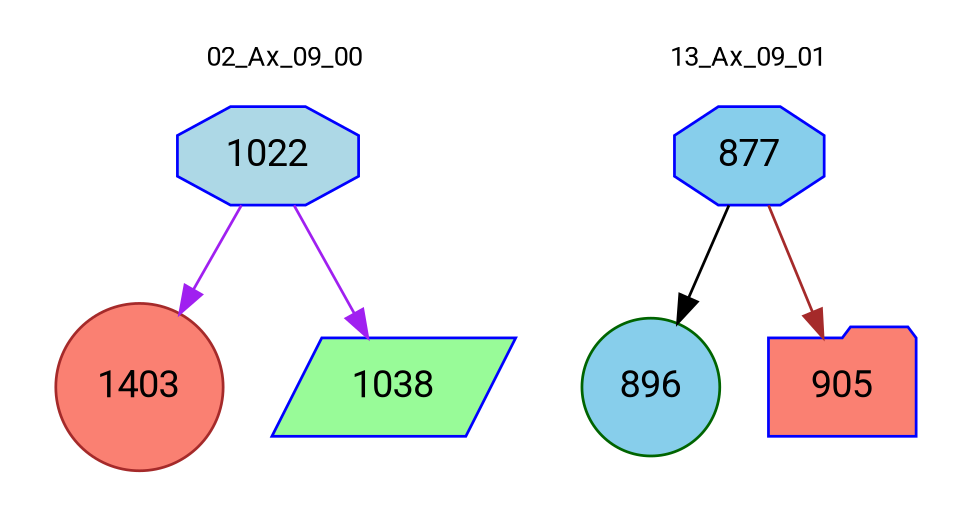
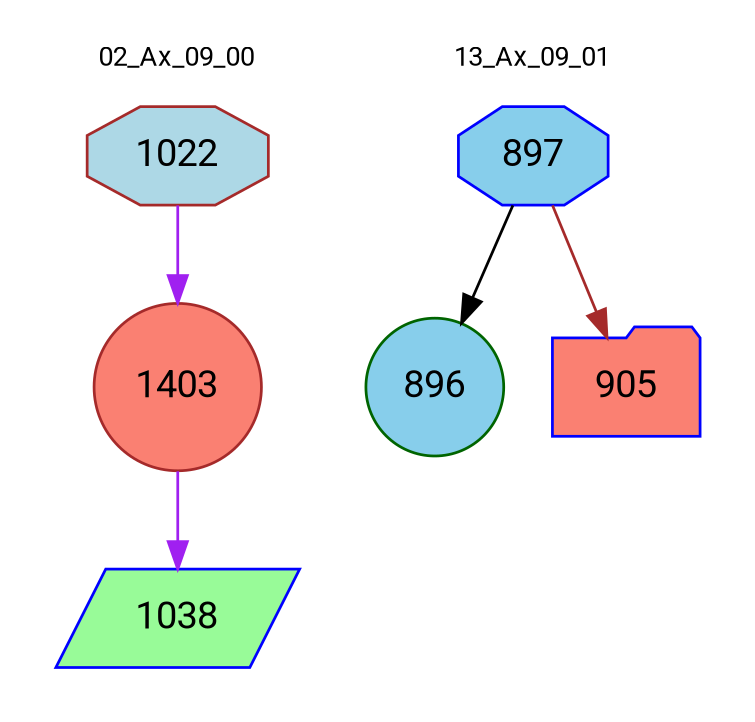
  digraph {
    fontname=Roboto
    node [color=blue fillcolor=salmon fontname=Roboto shape=octagon style=filled]
    edge [color=purple fontname=Roboto]
-   n1 [fillcolor=lightblue label=1022]
+   n1 [color=brown fillcolor=lightblue label=1022]
    n2 [color=brown label=1403 shape=circle]
    n3 [fillcolor=palegreen label=1038 shape=parallelogram]
-   n4 [fillcolor=skyblue label=877]
+   n4 [fillcolor=skyblue label=897]
    n5 [color=darkgreen fillcolor=skyblue label=896 shape=circle]
    n6 [label=905 shape=folder]
    subgraph cluster_1 {
      color=white
      fontsize=10
      label="02_Ax_09_00"
      n1
      n2
      n3
    }
    subgraph cluster_2 {
      color=white
      fontsize=10
      label="13_Ax_09_01"
      n4
      n5
      n6
    }
    n1 -> n2
-   n1 -> n3
+   n2 -> n3
    n4 -> n5 [color=black]
    n4 -> n6 [color=brown]
  }
